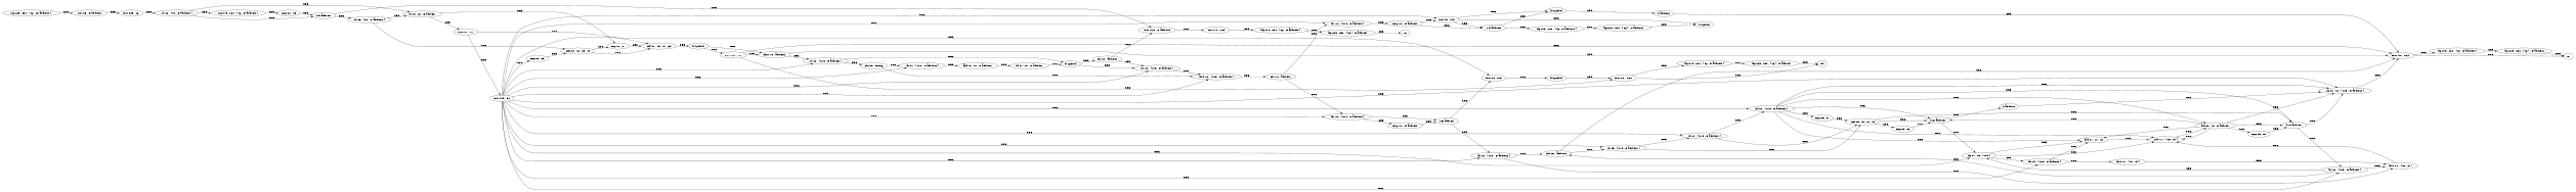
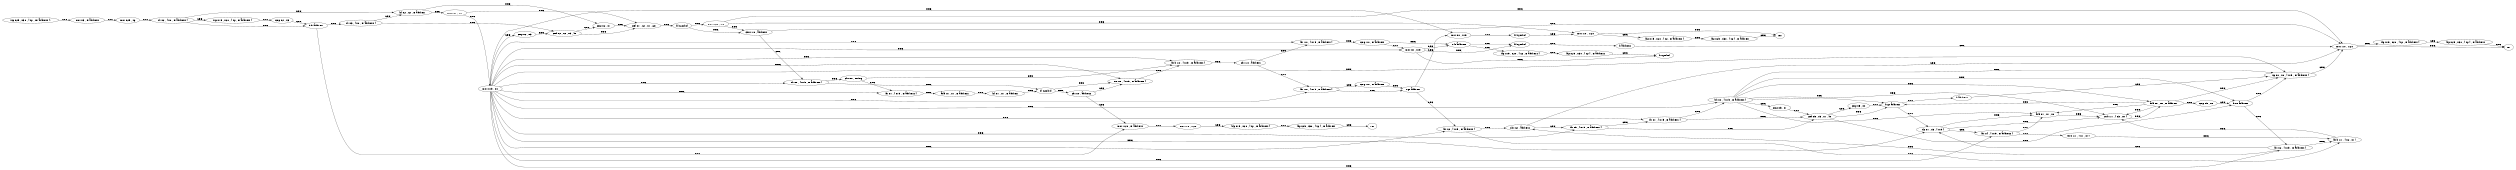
  digraph {
    rankdir=LR
    n1 [label="stp x29 , x30 , [ sp , #- address ]!"]
    n2 [label="mov x3 , # address"]
    n3 [label="mov x29 , sp"]
    n4 [label="ldr x2 , [ x0 , # address ]"]
    n5 [label="stp x19 , x20 , [ sp , # address ]"]
    n6 [label="b.hi address"]
    n7 [label="lsl x2 , x2 , # address"]
    n8 [label="cmp x2 , x3"]
    n9 [label="mov w20 , # address"]
    n10 [label="ldr x3 , [ x0 , # address ]"]
    n11 [label="sxtw x1 , w1"]
    n12 [label="cmp x2 , x1"]
    n13 [label="mov w0 , w20"]
    n14 [label="csel x2 , x2 , x3 , le"]
    n15 [label="ldp x19 , x20 , [ sp , # address ]"]
    n16 [label="csel x1 , x2 , x1 , ge"]
    n17 [label="ldp x29 , x30 , [ sp ] , # address"]
    n18 [label=ret]
    n19 [label="mov x19 , x0"]
    n20 [label="cmp x2 , x3"]
    n21 [label="ldr x0 , [ x19 , # address ]"]
    n22 [label="ldrb w0 , [ x19 , # address ]"]
    n23 [label="ldr x1 , [ x19 , # address ]"]
    n24 [label="ldr w0 , [ x19 , # address ]"]
    n25 [label="ldr w0 , [ x19 , # address ]"]
    n26 [label="str x0 , [ x19 , # address ]"]
    n27 [label="mov x0 , x19"]
    n28 [label="ldr x2 , [ x19 , # address ]"]
    n29 [label="mov x0 , x19"]
    n30 [label="ldr x5 , [ x19 , # address ]"]
    n31 [label="ldr x1 , [ x19 , # address ]"]
    n32 [label="ldr x0 , [ x19 , # address ]"]
    n33 [label="ldp x1 , x3 , [ x19 ]"]
    n34 [label="ldr x4 , [ x19 , # address ]"]
    n35 [label="ldr x2 , [ x19 , # address ]"]
    n36 [label="stp x0 , x0 , [ x19 , # address ]"]
    n37 [label="bl symbol"]
    n38 [label="cbz x0 , string"]
    n39 [label="bl symbol"]
    n40 [label="cbz w0 , address"]
    n41 [label="add x1 , x1 , # address"]
    n42 [label="cmp w0 , # address"]
    n43 [label="b.gt address"]
    n44 [label="cmp w0 , # address"]
    n45 [label="bl symbol"]
    n46 [label="cbz x2 , address"]
    n47 [label="ldrb w1 , [ x2 , x1 ]"]
    n48 [label="b.le address"]
    n49 [label="bl symbol"]
    n50 [label="b symbol"]
    n51 [label="csel x5 , x5 , x1 , le"]
    n52 [label="cmp x5 , x1"]
    n53 [label="b.gt address"]
    n54 [label="add x1 , x1 , x0"]
    n55 [label="strb w1 , [ x3 , x0 ]"]
    n56 [label="add x0 , x0 , # address"]
    n57 [label="b.ne address"]
    n58 [label="ldrb w1 , [ x1 , x4 ]"]
    n59 [label="mov w0 , w20"]
    n60 [label="mov w20 , w0"]
    n61 [label="cbnz w0 , address"]
    n62 [label="mov w0 , w20"]
    n63 [label="ldp x19 , x20 , [ sp , # address ]"]
    n64 [label=ret]
    n65 [label="ldp x19 , x20 , [ sp , # address ]"]
    n66 [label=ret]
    n67 [label="ldp x29 , x30 , [ sp ] , # address"]
    n68 [label="cbz x0 , address"]
    n69 [label="lsl x1 , x1 , # address"]
    n70 [label="ldp x19 , x20 , [ sp , # address ]"]
    n71 [label="b address"]
    n72 [label="ldp x29 , x30 , [ sp ] , # address"]
    n73 [label="ldp x29 , x30 , [ sp ] , # address"]
    n74 [label="cmp x5 , x0"]
    n75 [label="b address"]
    n76 [label="cmp x5 , x0"]
    n1 -> n2 [label=CFG]
    n2 -> n3 [label=CFG]
    n3 -> n4 [label=CFG]
    n4 -> n5 [label=CFG]
    n4 -> n6 [label=DFG]
    n4 -> n7 [label=DFG]
    n5 -> n8 [label=CFG]
    n6 -> n9 [label=CFG]
    n6 -> n10 [label=CFG]
    n7 -> n11 [label=CFG]
    n7 -> n12 [label=DFG]
    n8 -> n6 [label=CFG]
    n9 -> n13 [label=CFG]
    n10 -> n7 [label=CFG]
    n10 -> n14 [label=DFG]
    n11 -> n16 [label=DFG]
    n11 -> n19 [label=CFG]
    n12 -> n16 [label=CFG]
    n13 -> n15 [label=CFG]
    n14 -> n12 [label=CFG]
    n14 -> n16 [label=DFG]
    n15 -> n17 [label=CFG]
    n16 -> n37 [label=DFG]
    n17 -> n18 [label=CFG]
    n19 -> n20 [label=CFG]
    n19 -> n21 [label=DFG]
    n19 -> n22 [label=DFG]
    n19 -> n23 [label=DFG]
    n19 -> n24 [label=DFG]
    n19 -> n25 [label=DFG]
    n19 -> n26 [label=DFG]
    n19 -> n27 [label=DFG]
    n19 -> n28 [label=DFG]
    n19 -> n29 [label=DFG]
    n19 -> n30 [label=DFG]
    n19 -> n31 [label=DFG]
    n19 -> n32 [label=DFG]
    n19 -> n33 [label=DFG]
    n19 -> n34 [label=DFG]
    n19 -> n35 [label=DFG]
    n19 -> n36 [label=DFG]
    n20 -> n14 [label=CFG]
    n21 -> n38 [label=DFG]
    n21 -> n39 [label=DFG]
    n22 -> n40 [label=DFG]
    n23 -> n41 [label=DFG]
    n24 -> n42 [label=CFG]
    n24 -> n43 [label=DFG]
    n25 -> n44 [label=DFG]
    n26 -> n22 [label=CFG]
    n27 -> n45 [label=DFG]
    n28 -> n46 [label=DFG]
    n28 -> n47 [label=DFG]
    n29 -> n48 [label=CFG]
    n29 -> n49 [label=DFG]
    n29 -> n50 [label=DFG]
    n30 -> n31 [label=CFG]
    n30 -> n51 [label=DFG]
    n31 -> n32 [label=CFG]
    n31 -> n51 [label=DFG]
    n32 -> n36 [label=DFG]
    n32 -> n52 [label=CFG]
    n32 -> n53 [label=DFG]
    n32 -> n54 [label=DFG]
    n32 -> n55 [label=DFG]
    n32 -> n56 [label=DFG]
    n32 -> n57 [label=DFG]
    n33 -> n34 [label=CFG]
    n33 -> n54 [label=DFG]
    n33 -> n55 [label=DFG]
    n34 -> n54 [label=CFG]
    n34 -> n58 [label=DFG]
    n35 -> n33 [label=CFG]
    n35 -> n46 [label=DFG]
    n35 -> n47 [label=DFG]
    n36 -> n59 [label=CFG]
    n37 -> n60 [label=DFG]
    n37 -> n61 [label=DFG]
    n38 -> n22 [label=CFG]
    n38 -> n23 [label=CFG]
    n39 -> n26 [label=DFG]
    n39 -> n68 [label=DFG]
    n40 -> n24 [label=CFG]
    n40 -> n25 [label=CFG]
    n41 -> n69 [label=DFG]
    n42 -> n43 [label=CFG]
    n43 -> n27 [label=CFG]
    n43 -> n28 [label=CFG]
    n44 -> n29 [label=CFG]
    n44 -> n48 [label=DFG]
    n45 -> n62 [label=CFG]
    n46 -> n30 [label=CFG]
    n46 -> n59 [label=CFG]
    n47 -> n55 [label=DFG]
    n48 -> n49 [label=CFG]
    n48 -> n70 [label=CFG]
    n49 -> n71 [label=CFG]
    n51 -> n53 [label=DFG]
    n51 -> n57 [label=DFG]
    n51 -> n74 [label=CFG]
    n52 -> n51 [label=CFG]
    n53 -> n33 [label=CFG]
    n53 -> n75 [label=CFG]
    n54 -> n55 [label=DFG]
    n55 -> n56 [label=DFG]
    n56 -> n36 [label=DFG]
    n56 -> n53 [label=DFG]
    n56 -> n54 [label=DFG]
    n56 -> n55 [label=DFG]
-   n56 -> n57 [label=DFG]
    n56 -> n76 [label=CFG]
    n57 -> n35 [label=CFG]
    n57 -> n36 [label=CFG]
    n58 -> n47 [label=DFG]
    n59 -> n63 [label=CFG]
    n59 -> n64 [label=DFG]
    n60 -> n59 [label=DFG]
    n60 -> n61 [label=CFG]
    n60 -> n62 [label=DFG]
    n61 -> n21 [label=CFG]
    n61 -> n59 [label=CFG]
    n62 -> n65 [label=CFG]
    n62 -> n66 [label=DFG]
    n63 -> n67 [label=CFG]
    n65 -> n73 [label=CFG]
    n67 -> n64 [label=CFG]
    n68 -> n9 [label=CFG]
    n68 -> n26 [label=CFG]
    n69 -> n39 [label=DFG]
    n70 -> n72 [label=CFG]
    n71 -> n59 [label=CFG]
    n72 -> n50 [label=CFG]
    n73 -> n66 [label=CFG]
    n74 -> n53 [label=CFG]
    n75 -> n36 [label=CFG]
    n76 -> n57 [label=CFG]
  }
